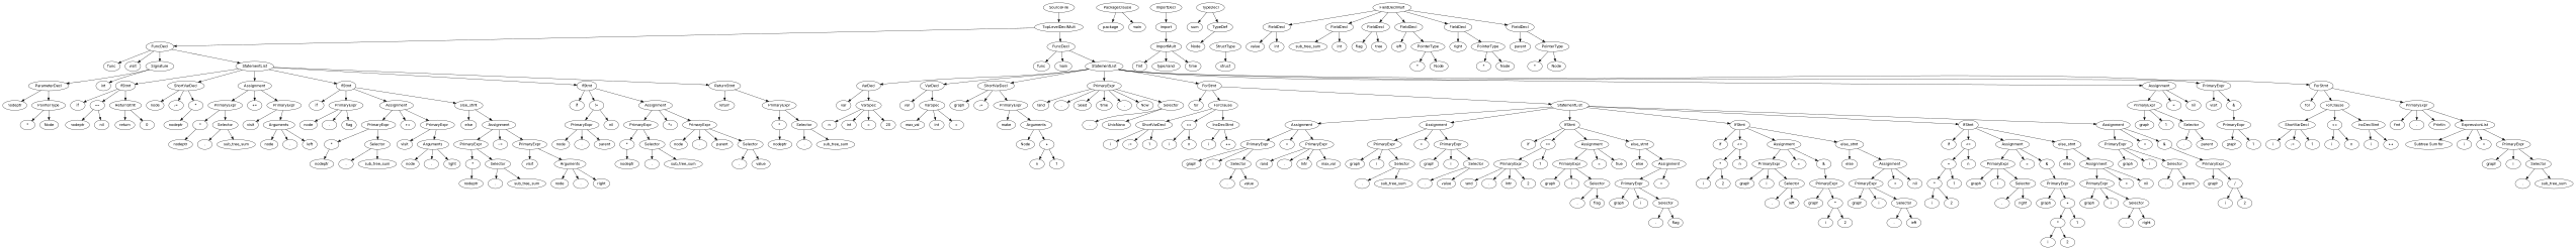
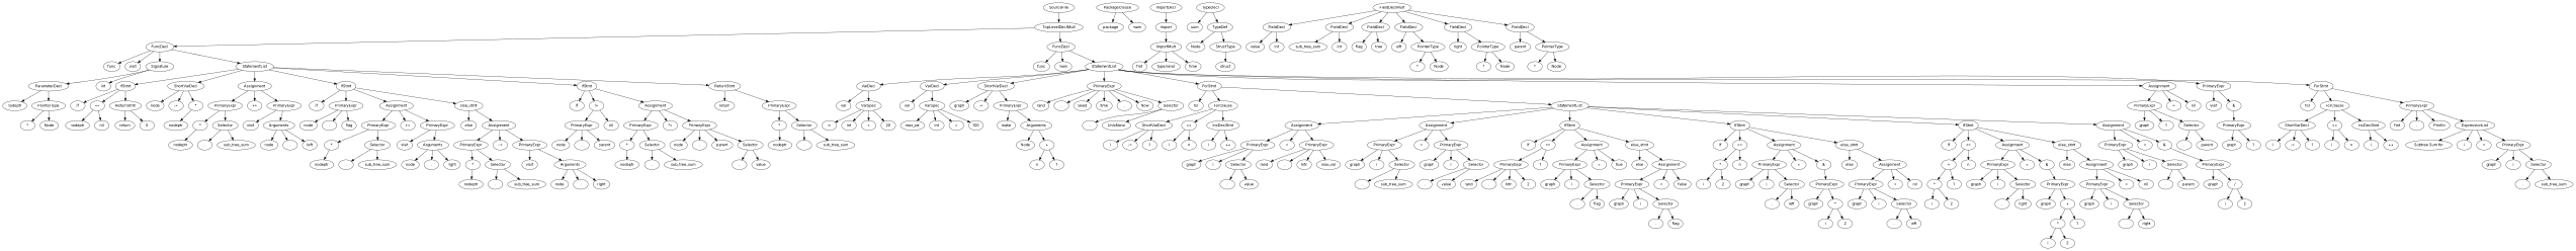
  digraph {
    fontname=Inter
    node [fontname=Inter]
    edge [fontname=Inter]
    n1 [label=SourceFile]
    n2 [label=TopLevelDeclMult]
    n3 [label=PackageClause]
    n4 [label=package]
    n5 [label=main]
    n6 [label=ImportDecl]
    n7 [label=import]
    n8 [label=FuncDecl]
    n9 [label=FuncDecl]
    n10 [label=ImportMult]
    n11 [label=fmt]
    n12 [label="type/rand"]
    n13 [label=time]
    n14 [label=TypeDecl]
    n15 [label=sum]
    n16 [label=TypeDef]
    n17 [label=func]
    n18 [label=visit]
    n19 [label=Signature]
    n20 [label=StatementList]
    n21 [label=func]
    n22 [label=main]
    n23 [label=StatementList]
    n24 [label="Node"]
    n25 [label=StructType]
    n26 [label=struct]
    n27 [label=FieldDeclMult]
    n28 [label=FieldDecl]
    n29 [label=FieldDecl]
    n30 [label=FieldDecl]
    n31 [label=FieldDecl]
    n32 [label=FieldDecl]
    n33 [label=FieldDecl]
    n34 [label=value]
    n35 [label=int]
    n36 [label=sub_tree_sum]
    n37 [label=int]
    n38 [label=flag]
    n39 [label=tree]
    n40 [label=left]
    n41 [label=PointerType]
    n42 [label=right]
    n43 [label=PointerType]
    n44 [label=parent]
    n45 [label=PointerType]
    n46 [label="*"]
    n47 [label="Node"]
    n48 [label="*"]
    n49 [label="Node"]
    n50 [label="*"]
    n51 [label="Node"]
    n52 [label=ParameterDecl]
    n53 [label=int]
    n54 [label=IfStmt]
    n55 [label=ShortVarDecl]
    n56 [label=Assignment]
    n57 [label=IfStmt]
    n58 [label=IfStmt]
    n59 [label=ReturnStmt]
    n60 [label=nodeptr]
    n61 [label=PointerType]
    n62 [label="*"]
    n63 [label="Node"]
    n64 [label=if]
    n65 [label="=="]
    n66 [label=ReturnStmt]
    n67 [label="node"]
    n68 [label=":="]
    n69 [label="*"]
    n70 [label=PrimaryExpr]
    n71 [label="+="]
    n72 [label=PrimaryExpr]
    n73 [label=if]
    n74 [label=PrimaryExpr]
    n75 [label=Assignment]
    n76 [label=else_stmt]
    n77 [label=if]
    n78 [label="!="]
    n79 [label=Assignment]
    n80 [label=return]
    n81 [label=PrimaryExpr]
    n82 [label=nodeptr]
    n83 [label=nil]
    n84 [label=return]
    n85 [label=0]
    n86 [label=nodeptr]
    n87 [label="*"]
    n88 [label=Selector]
    n89 [label=visit]
    n90 [label=Arguments]
    n91 [label=nodeptr]
    n92 [label="."]
    n93 [label=sub_tree_sum]
    n94 [label="node"]
    n95 [label="."]
    n96 [label=left]
    n97 [label="node"]
    n98 [label="."]
    n99 [label=flag]
    n100 [label=PrimaryExpr]
    n101 [label="+="]
    n102 [label=PrimaryExpr]
    n103 [label=else]
    n104 [label=Assignment]
    n105 [label="*"]
    n106 [label=Selector]
    n107 [label=visit]
    n108 [label=Arguments]
    n109 [label=nodeptr]
    n110 [label="."]
    n111 [label=sub_tree_sum]
    n112 [label="node"]
    n113 [label="."]
    n114 [label=right]
    n115 [label=PrimaryExpr]
    n116 [label="-="]
    n117 [label=PrimaryExpr]
    n118 [label="*"]
    n119 [label=Selector]
    n120 [label=visit]
    n121 [label=Arguments]
    n122 [label=nodeptr]
    n123 [label="."]
    n124 [label=sub_tree_sum]
    n125 [label="node"]
    n126 [label="."]
    n127 [label=right]
    n128 [label=PrimaryExpr]
    n129 [label=nil]
    n130 [label=PrimaryExpr]
    n131 [label="*="]
    n132 [label=PrimaryExpr]
    n133 [label="node"]
    n134 [label="."]
    n135 [label=parent]
    n136 [label="*"]
    n137 [label=Selector]
    n138 [label="node"]
    n139 [label="."]
    n140 [label=parent]
    n141 [label=Selector]
    n142 [label=nodeptr]
    n143 [label="."]
    n144 [label=sub_tree_sum]
    n145 [label="."]
    n146 [label=value]
    n147 [label="*"]
    n148 [label=Selector]
    n149 [label=nodeptr]
    n150 [label="."]
    n151 [label=sub_tree_sum]
    n152 [label=VarDecl]
    n153 [label=VarDecl]
    n154 [label=ShortVarDecl]
    n155 [label=PrimaryExpr]
    n156 [label=ForStmt]
    n157 [label=Assignment]
    n158 [label=PrimaryExpr]
    n159 [label=ForStmt]
    n160 [label=var]
    n161 [label=VarSpec]
    n162 [label=var]
    n163 [label=VarSpec]
    n164 [label="graph"]
    n165 [label=":="]
    n166 [label=PrimaryExpr]
    n167 [label=rand]
    n168 [label="."]
    n169 [label=Seed]
    n170 [label=time]
    n171 [label="."]
    n172 [label=Now]
    n173 [label=Selector]
    n174 [label=for]
    n175 [label=ForClause]
    n176 [label=StatementList]
    n177 [label=PrimaryExpr]
    n178 [label="="]
    n179 [label=nil]
    n180 [label=visit]
    n181 [label="&"]
    n182 [label=for]
    n183 [label=ForClause]
    n184 [label=PrimaryExpr]
    n185 [label=n]
    n186 [label=int]
    n187 [label="="]
    n188 [label=20]
    n189 [label=max_val]
    n190 [label=int]
    n191 [label="="]
+   n192 [label=100]
    n193 [label=make]
    n194 [label=Arguments]
    n195 [label="Node"]
    n196 [label="+"]
    n197 [label=n]
    n198 [label=1]
    n199 [label="."]
    n200 [label=UnixNano]
    n201 [label=ShortVarDecl]
    n202 [label="<="]
    n203 [label=IncDecStmt]
    n204 [label=Assignment]
    n205 [label=Assignment]
    n206 [label=IfStmt]
    n207 [label=IfStmt]
    n208 [label=IfStmt]
    n209 [label=Assignment]
    n210 [label=i]
    n211 [label=":="]
    n212 [label=1]
    n213 [label=i]
    n214 [label=n]
    n215 [label=i]
    n216 [label="++"]
    n217 [label=PrimaryExpr]
    n218 [label="="]
    n219 [label=PrimaryExpr]
    n220 [label=PrimaryExpr]
    n221 [label="="]
    n222 [label=PrimaryExpr]
    n223 [label=if]
    n224 [label="=="]
    n225 [label=Assignment]
    n226 [label=else_stmt]
    n227 [label=if]
    n228 [label="<="]
    n229 [label=Assignment]
    n230 [label=else_stmt]
    n231 [label=if]
    n232 [label="<="]
    n233 [label=Assignment]
    n234 [label=else_stmt]
    n235 [label=PrimaryExpr]
    n236 [label="="]
    n237 [label="&"]
    n238 [label="graph"]
    n239 [label=i]
    n240 [label=Selector]
    n241 [label=rand]
    n242 [label="."]
    n243 [label=Intn]
    n244 [label=max_val]
    n245 [label="."]
    n246 [label=value]
    n247 [label="graph"]
    n248 [label=i]
    n249 [label=Selector]
    n250 [label="graph"]
    n251 [label=i]
    n252 [label=Selector]
    n253 [label="."]
    n254 [label=sub_tree_sum]
    n255 [label="."]
    n256 [label=value]
    n257 [label=PrimaryExpr]
    n258 [label=1]
    n259 [label=PrimaryExpr]
    n260 [label="="]
    n261 [label=true]
    n262 [label=else]
    n263 [label=Assignment]
    n264 [label=rand]
    n265 [label="."]
    n266 [label=Intn]
    n267 [label=2]
    n268 [label="graph"]
    n269 [label=i]
    n270 [label=Selector]
    n271 [label="."]
    n272 [label=flag]
    n273 [label=PrimaryExpr]
    n274 [label="="]
+   n275 [label=false]
    n276 [label="graph"]
    n277 [label=i]
    n278 [label=Selector]
    n279 [label="."]
    n280 [label=flag]
    n281 [label="*"]
    n282 [label=n]
    n283 [label=PrimaryExpr]
    n284 [label="="]
    n285 [label="&"]
    n286 [label=else]
    n287 [label=Assignment]
    n288 [label=i]
    n289 [label=2]
    n290 [label="graph"]
    n291 [label=i]
    n292 [label=Selector]
    n293 [label=PrimaryExpr]
    n294 [label="."]
    n295 [label=left]
    n296 [label="graph"]
    n297 [label="*"]
    n298 [label=i]
    n299 [label=2]
    n300 [label=PrimaryExpr]
    n301 [label="="]
    n302 [label=nil]
    n303 [label="graph"]
    n304 [label=i]
    n305 [label=Selector]
    n306 [label="."]
    n307 [label=left]
    n308 [label="+"]
    n309 [label=n]
    n310 [label=PrimaryExpr]
    n311 [label="="]
    n312 [label="&"]
    n313 [label=else]
    n314 [label=Assignment]
    n315 [label="*"]
    n316 [label=1]
    n317 [label=i]
    n318 [label=2]
    n319 [label="graph"]
    n320 [label=i]
    n321 [label=Selector]
    n322 [label=PrimaryExpr]
    n323 [label="."]
    n324 [label=right]
    n325 [label="graph"]
    n326 [label="+"]
    n327 [label="*"]
    n328 [label=1]
    n329 [label=i]
    n330 [label=2]
    n331 [label=PrimaryExpr]
    n332 [label="="]
    n333 [label=nil]
    n334 [label="graph"]
    n335 [label=i]
    n336 [label=Selector]
    n337 [label="."]
    n338 [label=right]
    n339 [label="graph"]
    n340 [label=i]
    n341 [label=Selector]
    n342 [label=PrimaryExpr]
    n343 [label="."]
    n344 [label=parent]
    n345 [label="graph"]
    n346 [label="/"]
    n347 [label=i]
    n348 [label=2]
    n349 [label="graph"]
    n350 [label=1]
    n351 [label=Selector]
    n352 [label="."]
    n353 [label=parent]
    n354 [label=PrimaryExpr]
    n355 [label="graph"]
    n356 [label=1]
    n357 [label=ShortVarDecl]
    n358 [label="<="]
    n359 [label=IncDecStmt]
    n360 [label=fmt]
    n361 [label="."]
    n362 [label=Println]
    n363 [label=ExpressionList]
    n364 [label=i]
    n365 [label=":="]
    n366 [label=1]
    n367 [label=i]
    n368 [label=n]
    n369 [label=i]
    n370 [label="++"]
    n371 [label=" Subtree Sum for "]
    n372 [label=i]
    n373 [label=" = "]
    n374 [label=PrimaryExpr]
    n375 [label="graph"]
    n376 [label=i]
    n377 [label=Selector]
    n378 [label="."]
    n379 [label=sub_tree_sum]
    n1 -> n2
    n2 -> n8
    n2 -> n9
    n3 -> n4
    n3 -> n5
    n6 -> n7
    n7 -> n10
    n8 -> n17
    n8 -> n18
    n8 -> n19
    n8 -> n20
    n9 -> n21
    n9 -> n22
    n9 -> n23
    n10 -> n11
    n10 -> n12
    n10 -> n13
    n14 -> n15
    n14 -> n16
    n16 -> n24
+   n16 -> n25
    n19 -> n52
    n19 -> n53
    n20 -> n54
    n20 -> n55
    n20 -> n56
    n20 -> n57
    n20 -> n58
    n20 -> n59
    n23 -> n152
    n23 -> n153
    n23 -> n154
    n23 -> n155
    n23 -> n156
    n23 -> n157
    n23 -> n158
    n23 -> n159
    n25 -> n26
    n27 -> n28
    n27 -> n29
    n27 -> n30
    n27 -> n31
    n27 -> n32
    n27 -> n33
    n28 -> n34
    n28 -> n35
    n29 -> n36
    n29 -> n37
    n30 -> n38
    n30 -> n39
    n31 -> n40
    n31 -> n41
    n32 -> n42
    n32 -> n43
    n33 -> n44
    n33 -> n45
    n41 -> n46
    n41 -> n47
    n43 -> n48
    n43 -> n49
    n45 -> n50
    n45 -> n51
    n52 -> n60
    n52 -> n61
    n54 -> n64
    n54 -> n65
    n54 -> n66
    n55 -> n67
    n55 -> n68
    n55 -> n69
    n56 -> n70
    n56 -> n71
    n56 -> n72
    n57 -> n73
    n57 -> n74
    n57 -> n75
    n57 -> n76
    n58 -> n77
    n58 -> n78
    n58 -> n79
    n59 -> n80
    n59 -> n81
    n61 -> n62
    n61 -> n63
    n65 -> n82
    n65 -> n83
    n66 -> n84
    n66 -> n85
    n69 -> n86
    n70 -> n87
    n70 -> n88
    n72 -> n89
    n72 -> n90
    n74 -> n97
    n74 -> n98
    n74 -> n99
    n75 -> n100
    n75 -> n101
    n75 -> n102
    n76 -> n103
    n76 -> n104
    n78 -> n128
    n78 -> n129
    n79 -> n130
    n79 -> n131
    n79 -> n132
    n81 -> n147
    n81 -> n148
    n87 -> n91
    n88 -> n92
    n88 -> n93
    n90 -> n94
    n90 -> n95
    n90 -> n96
    n100 -> n105
    n100 -> n106
    n102 -> n107
    n102 -> n108
    n104 -> n115
    n104 -> n116
    n104 -> n117
    n105 -> n109
    n106 -> n110
    n106 -> n111
    n108 -> n112
    n108 -> n113
    n108 -> n114
    n115 -> n118
    n115 -> n119
    n117 -> n120
    n117 -> n121
    n118 -> n122
    n119 -> n123
    n119 -> n124
    n121 -> n125
    n121 -> n126
    n121 -> n127
    n128 -> n133
    n128 -> n134
    n128 -> n135
    n130 -> n136
    n130 -> n137
    n132 -> n138
    n132 -> n139
    n132 -> n140
    n132 -> n141
    n136 -> n142
    n137 -> n143
    n137 -> n144
    n141 -> n145
    n141 -> n146
    n147 -> n149
    n148 -> n150
    n148 -> n151
    n152 -> n160
    n152 -> n161
    n153 -> n162
    n153 -> n163
    n154 -> n164
    n154 -> n165
    n154 -> n166
    n155 -> n167
    n155 -> n168
    n155 -> n169
    n155 -> n170
    n155 -> n171
    n155 -> n172
    n155 -> n173
    n156 -> n174
    n156 -> n175
    n156 -> n176
    n157 -> n177
    n157 -> n178
    n157 -> n179
    n158 -> n180
    n158 -> n181
    n159 -> n182
    n159 -> n183
    n159 -> n184
    n161 -> n185
    n161 -> n186
    n161 -> n187
    n161 -> n188
    n163 -> n189
    n163 -> n190
    n163 -> n191
+   n163 -> n192
    n166 -> n193
    n166 -> n194
    n173 -> n199
    n173 -> n200
    n175 -> n201
    n175 -> n202
    n175 -> n203
    n176 -> n204
    n176 -> n205
    n176 -> n206
    n176 -> n207
    n176 -> n208
    n176 -> n209
    n177 -> n349
    n177 -> n350
    n177 -> n351
    n181 -> n354
    n183 -> n357
    n183 -> n358
    n183 -> n359
    n184 -> n360
    n184 -> n361
    n184 -> n362
    n184 -> n363
    n194 -> n195
    n194 -> n196
    n196 -> n197
    n196 -> n198
    n201 -> n210
    n201 -> n211
    n201 -> n212
    n202 -> n213
    n202 -> n214
    n203 -> n215
    n203 -> n216
    n204 -> n217
    n204 -> n218
    n204 -> n219
    n205 -> n220
    n205 -> n221
    n205 -> n222
    n206 -> n223
    n206 -> n224
    n206 -> n225
    n206 -> n226
    n207 -> n227
    n207 -> n228
    n207 -> n229
    n207 -> n230
    n208 -> n231
    n208 -> n232
    n208 -> n233
    n208 -> n234
    n209 -> n235
    n209 -> n236
    n209 -> n237
    n217 -> n238
    n217 -> n239
    n217 -> n240
    n219 -> n241
    n219 -> n242
    n219 -> n243
    n219 -> n244
    n220 -> n247
    n220 -> n248
    n220 -> n249
    n222 -> n250
    n222 -> n251
    n222 -> n252
    n224 -> n257
    n224 -> n258
    n225 -> n259
    n225 -> n260
    n225 -> n261
    n226 -> n262
    n226 -> n263
    n228 -> n281
    n228 -> n282
    n229 -> n283
    n229 -> n284
    n229 -> n285
    n230 -> n286
    n230 -> n287
    n232 -> n308
    n232 -> n309
    n233 -> n310
    n233 -> n311
    n233 -> n312
    n234 -> n313
    n234 -> n314
    n235 -> n339
    n235 -> n340
    n235 -> n341
    n237 -> n342
    n240 -> n245
    n240 -> n246
    n249 -> n253
    n249 -> n254
    n252 -> n255
    n252 -> n256
    n257 -> n264
    n257 -> n265
    n257 -> n266
    n257 -> n267
    n259 -> n268
    n259 -> n269
    n259 -> n270
    n263 -> n273
    n263 -> n274
+   n263 -> n275
    n270 -> n271
    n270 -> n272
    n273 -> n276
    n273 -> n277
    n273 -> n278
    n278 -> n279
    n278 -> n280
    n281 -> n288
    n281 -> n289
    n283 -> n290
    n283 -> n291
    n283 -> n292
    n285 -> n293
    n287 -> n300
    n287 -> n301
    n287 -> n302
    n292 -> n294
    n292 -> n295
    n293 -> n296
    n293 -> n297
    n297 -> n298
    n297 -> n299
    n300 -> n303
    n300 -> n304
    n300 -> n305
    n305 -> n306
    n305 -> n307
    n308 -> n315
    n308 -> n316
    n310 -> n319
    n310 -> n320
    n310 -> n321
    n312 -> n322
    n314 -> n331
    n314 -> n332
    n314 -> n333
    n315 -> n317
    n315 -> n318
    n321 -> n323
    n321 -> n324
    n322 -> n325
    n322 -> n326
    n326 -> n327
    n326 -> n328
    n327 -> n329
    n327 -> n330
    n331 -> n334
    n331 -> n335
    n331 -> n336
    n336 -> n337
    n336 -> n338
    n341 -> n343
    n341 -> n344
    n342 -> n345
    n342 -> n346
    n346 -> n347
    n346 -> n348
    n351 -> n352
    n351 -> n353
    n354 -> n355
    n354 -> n356
    n357 -> n364
    n357 -> n365
    n357 -> n366
    n358 -> n367
    n358 -> n368
    n359 -> n369
    n359 -> n370
    n363 -> n371
    n363 -> n372
    n363 -> n373
    n363 -> n374
    n374 -> n375
    n374 -> n376
    n374 -> n377
    n377 -> n378
    n377 -> n379
  }
